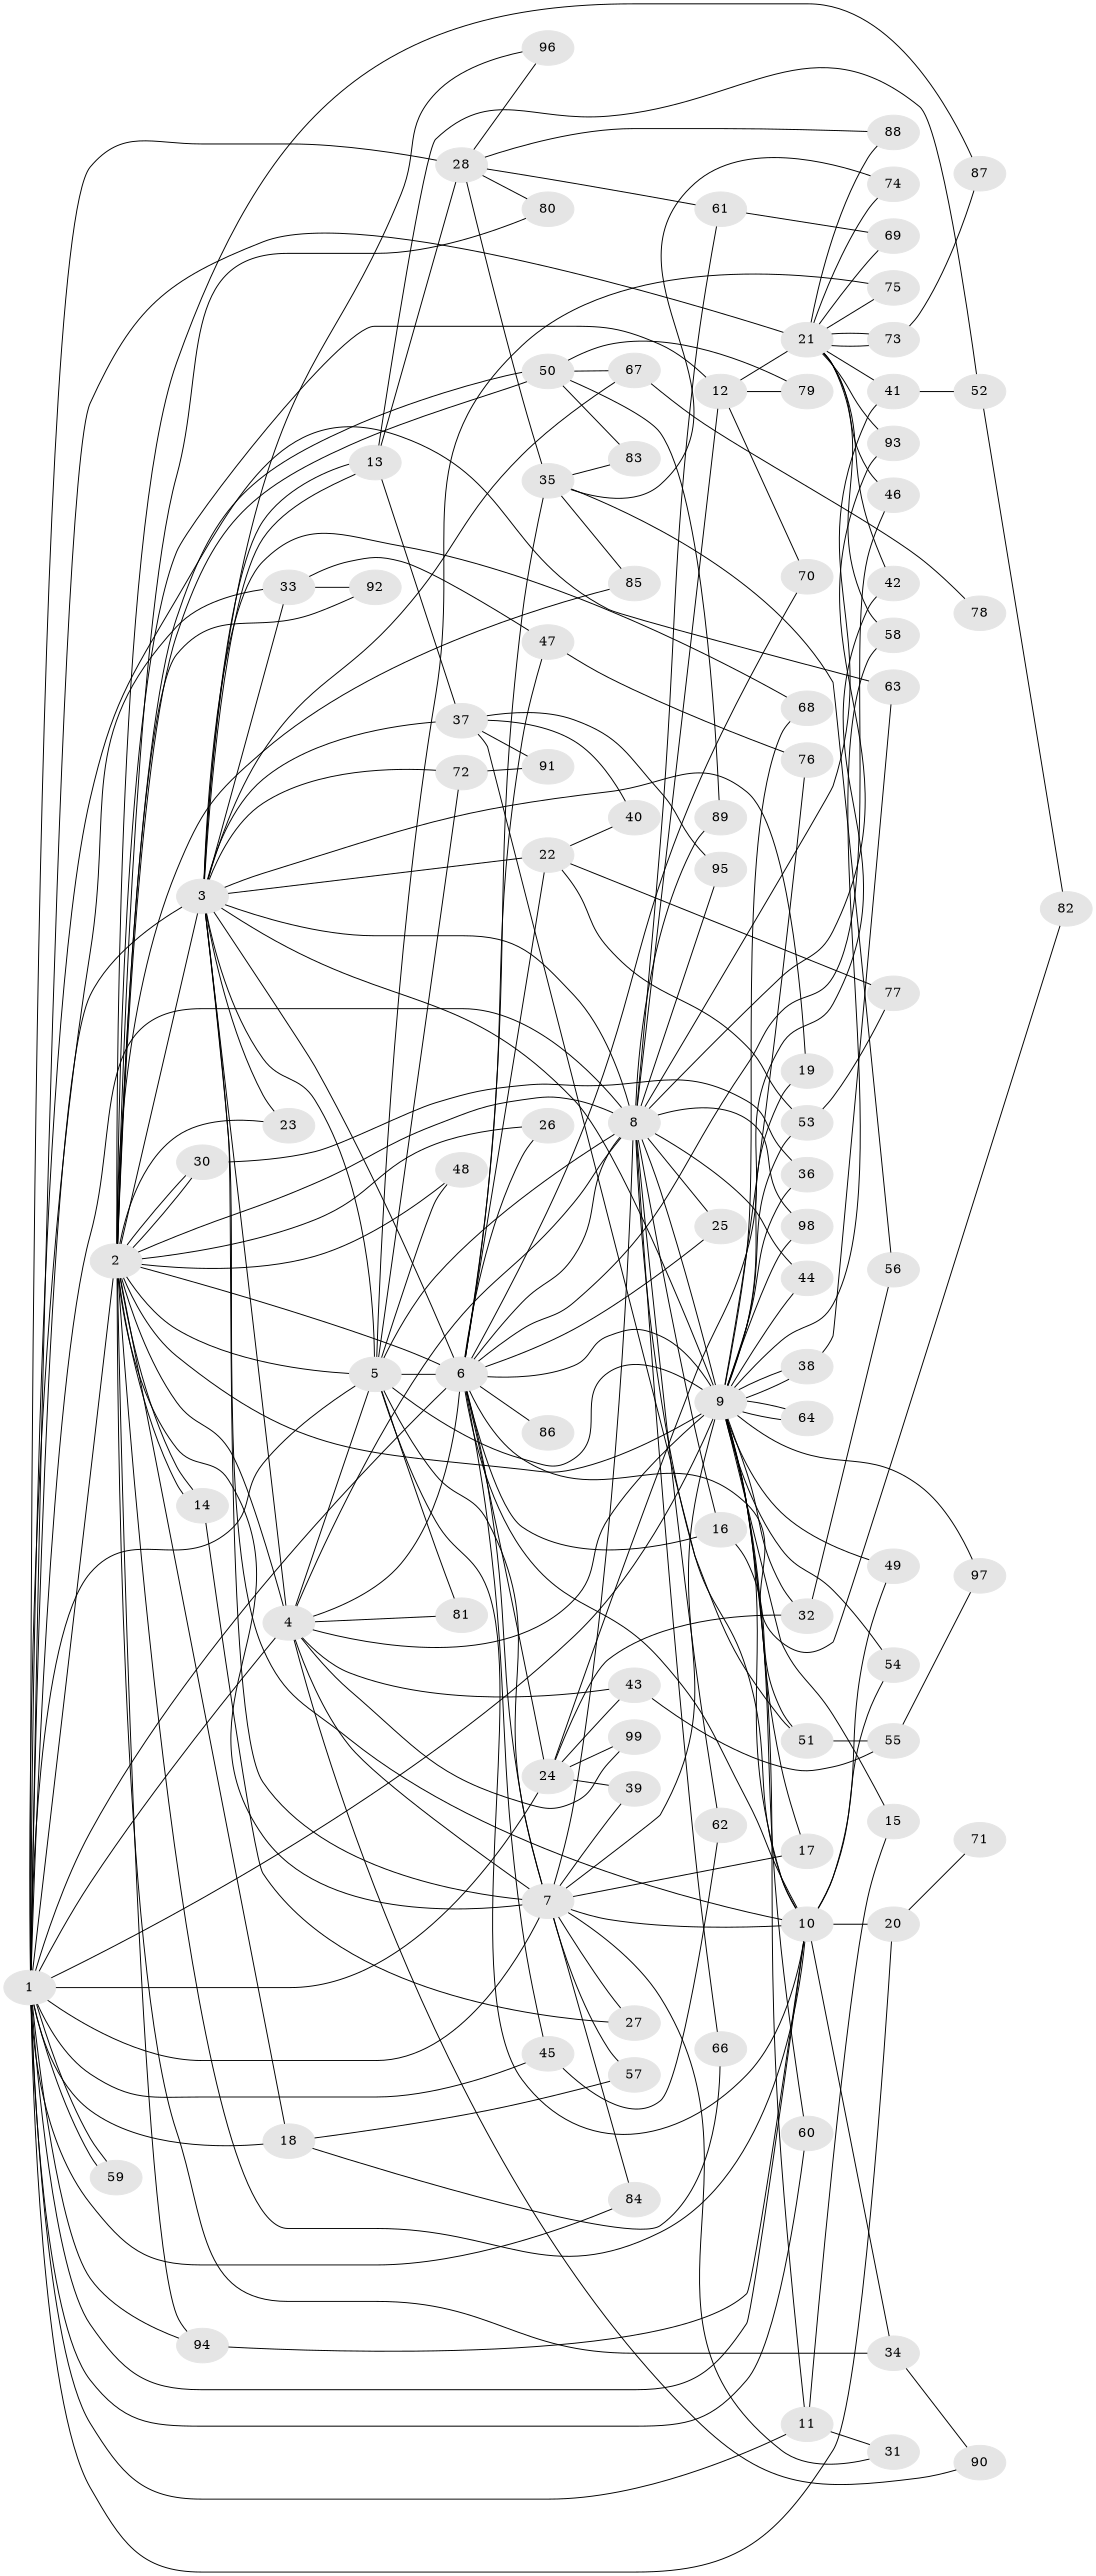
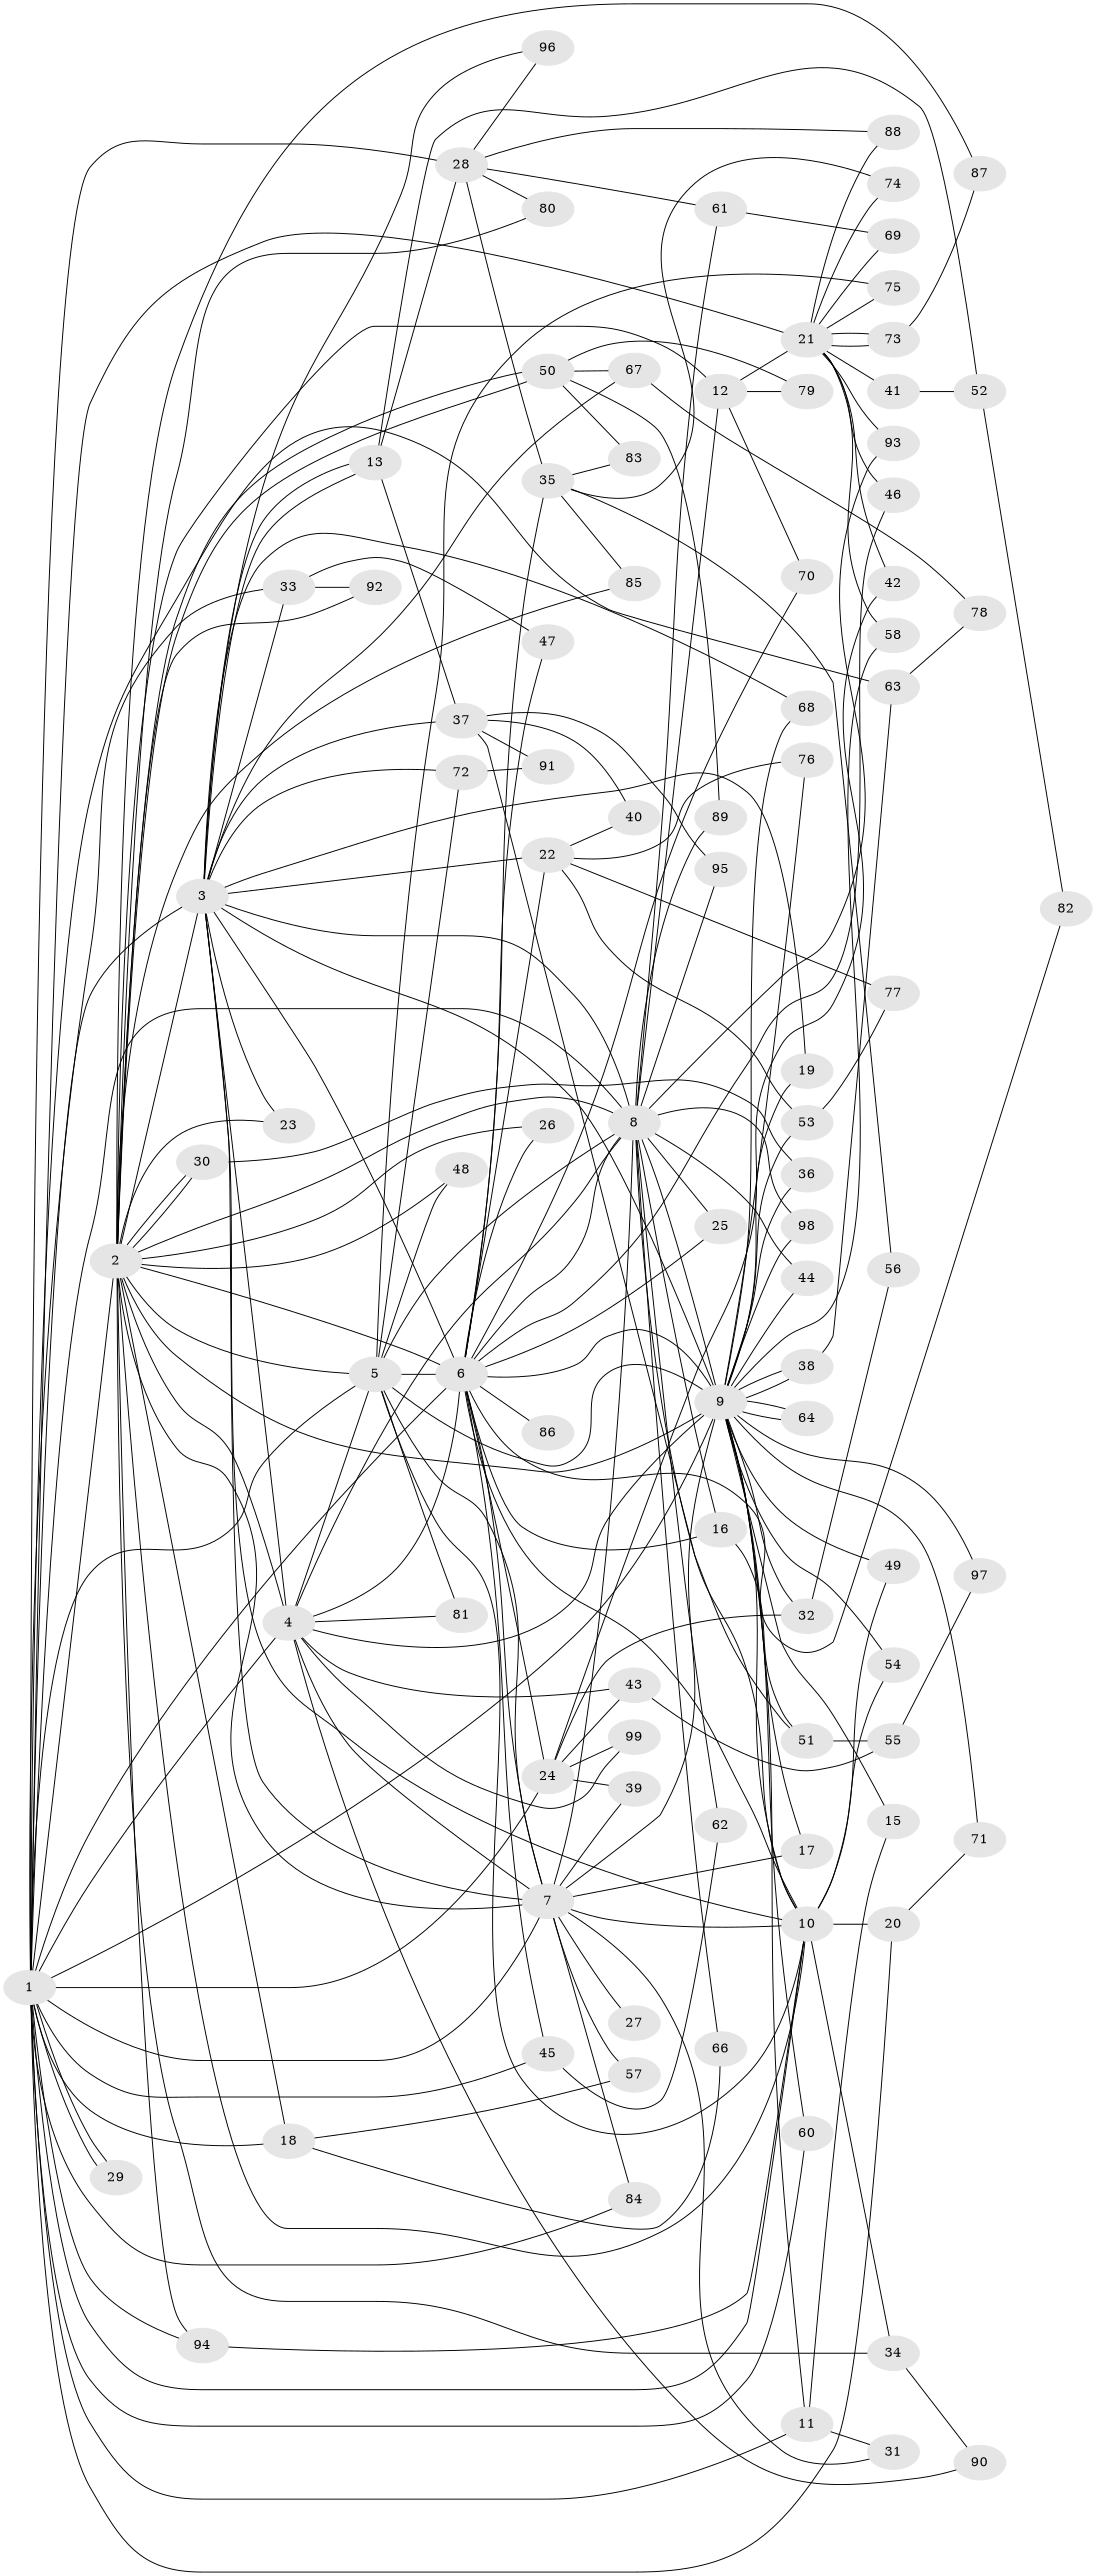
  graph {
    rankdir=LR
    node [color=gray90 style=filled]
    1
    2
    3
    4
    5
    6
    7
    8
    9
    10
    11
    18
    20
    21
    24
    28
-   29 [label=59]
+   29
    33
    45
    60
    63
    84
    94
    12
-   14
    23
    26
    30
    34
    48
    50
    80
    85
    87
    92
    13
    19
    22
    37
    67
    68
    72
    96
    43
    n45 [label=99]
    81
    90
    75
    16
    25
    35
    46
    47
    70
    82
    86
    17
    27
    31
    39
    57
    41
    44
    61
    62
    66
    89
    93
    95
    98
    15
    32
    36
    38
    49
    53
    54
    58
    64
    71
    76
    97
    42
    69
    73
    74
    88
    78
    79
    83
    52
    40
    77
    51
    91
    55
    56
    1 -- 2
    1 -- 3
    1 -- 4
    1 -- 5
    1 -- 6
    1 -- 7
    1 -- 8
    1 -- 9
    1 -- 10
    1 -- 11
    1 -- 18
    1 -- 20
    1 -- 21
    1 -- 24
    1 -- 28
    1 -- 29
    1 -- 29
    1 -- 33
    1 -- 45
    1 -- 60
    1 -- 63
    1 -- 84
    1 -- 94
    2 -- 3
    2 -- 4
    2 -- 5
    2 -- 6
    2 -- 7
    2 -- 8
    2 -- 9
    2 -- 10
    2 -- 18
    2 -- 94
    2 -- 12
-   2 -- 14
-   2 -- 14
    2 -- 23
    2 -- 26
    2 -- 30
    2 -- 30
    2 -- 34
    2 -- 48
    2 -- 50
    2 -- 50
    2 -- 80
    2 -- 85
    2 -- 87
    2 -- 92
    3 -- 4
-   3 -- 5
    3 -- 6
    3 -- 7
    3 -- 8
    3 -- 9
    3 -- 10
    3 -- 33
    3 -- 23
    3 -- 13
    3 -- 13
    3 -- 19
    3 -- 22
    3 -- 37
    3 -- 67
    3 -- 68
    3 -- 72
    3 -- 96
    4 -- 5
    4 -- 6
    4 -- 7
    4 -- 8
    4 -- 9
    4 -- 43
    4 -- n45
    4 -- 81
    4 -- 90
    5 -- 6
    5 -- 7
    5 -- 8
    5 -- 9
    5 -- 10
    5 -- 48
    5 -- 72
    5 -- 81
    5 -- 75
    6 -- 7
    6 -- 8
    6 -- 9
    6 -- 10
    6 -- 24
    6 -- 45
    6 -- 26
    6 -- 22
    6 -- 16
    6 -- 25
    6 -- 35
    6 -- 46
    6 -- 47
    6 -- 70
    6 -- 82
    6 -- 86
    7 -- 8
    7 -- 9
    7 -- 10
    7 -- 84
    7 -- 17
    7 -- 27
    7 -- 31
    7 -- 39
    7 -- 57
    8 -- 9
    8 -- 10
    8 -- 12
    8 -- 16
    8 -- 25
-   8 -- 41
    8 -- 44
    8 -- 61
    8 -- 62
    8 -- 66
    8 -- 89
    8 -- 93
    8 -- 95
    8 -- 98
    9 -- 10
    9 -- 11
    9 -- 60
    9 -- 19
    9 -- 68
    9 -- 17
    9 -- 44
    9 -- 98
    9 -- 15
    9 -- 32
    9 -- 36
    9 -- 38
    9 -- 38
    9 -- 49
    9 -- 53
    9 -- 54
    9 -- 58
    9 -- 64
    9 -- 64
+   9 -- 71
    9 -- 76
    9 -- 97
    10 -- 20
    10 -- 34
    10 -- 49
    10 -- 54
    11 -- 31
    11 -- 15
    18 -- 57
    18 -- 66
    20 -- 71
    21 -- 75
    21 -- 46
    21 -- 41
    21 -- 93
    21 -- 58
    21 -- 42
    21 -- 69
    21 -- 73
    21 -- 73
    21 -- 74
    21 -- 88
    24 -- 43
    24 -- n45
    24 -- 39
    24 -- 32
    24 -- 42
    28 -- 80
    28 -- 96
    28 -- 35
    28 -- 61
    28 -- 88
    33 -- 92
    33 -- 47
    45 -- 62
+   63 -- 78
    94 -- 10
    12 -- 21
    12 -- 70
    12 -- 79
-   14 -- 27
    30 -- 36
    34 -- 90
    50 -- 67
    50 -- 89
    50 -- 79
    50 -- 83
    13 -- 28
    13 -- 37
    13 -- 52
    22 -- 53
-   47 -- 76
+   22 -- 76
    22 -- 40
    22 -- 77
    37 -- 95
    37 -- 40
    37 -- 51
    37 -- 91
    67 -- 78
    72 -- 91
    43 -- 55
    16 -- 51
    35 -- 85
    35 -- 74
    35 -- 83
    35 -- 56
    41 -- 52
    61 -- 69
    32 -- 56
    38 -- 63
    53 -- 77
    73 -- 87
    52 -- 82
    51 -- 55
    55 -- 97
  }
